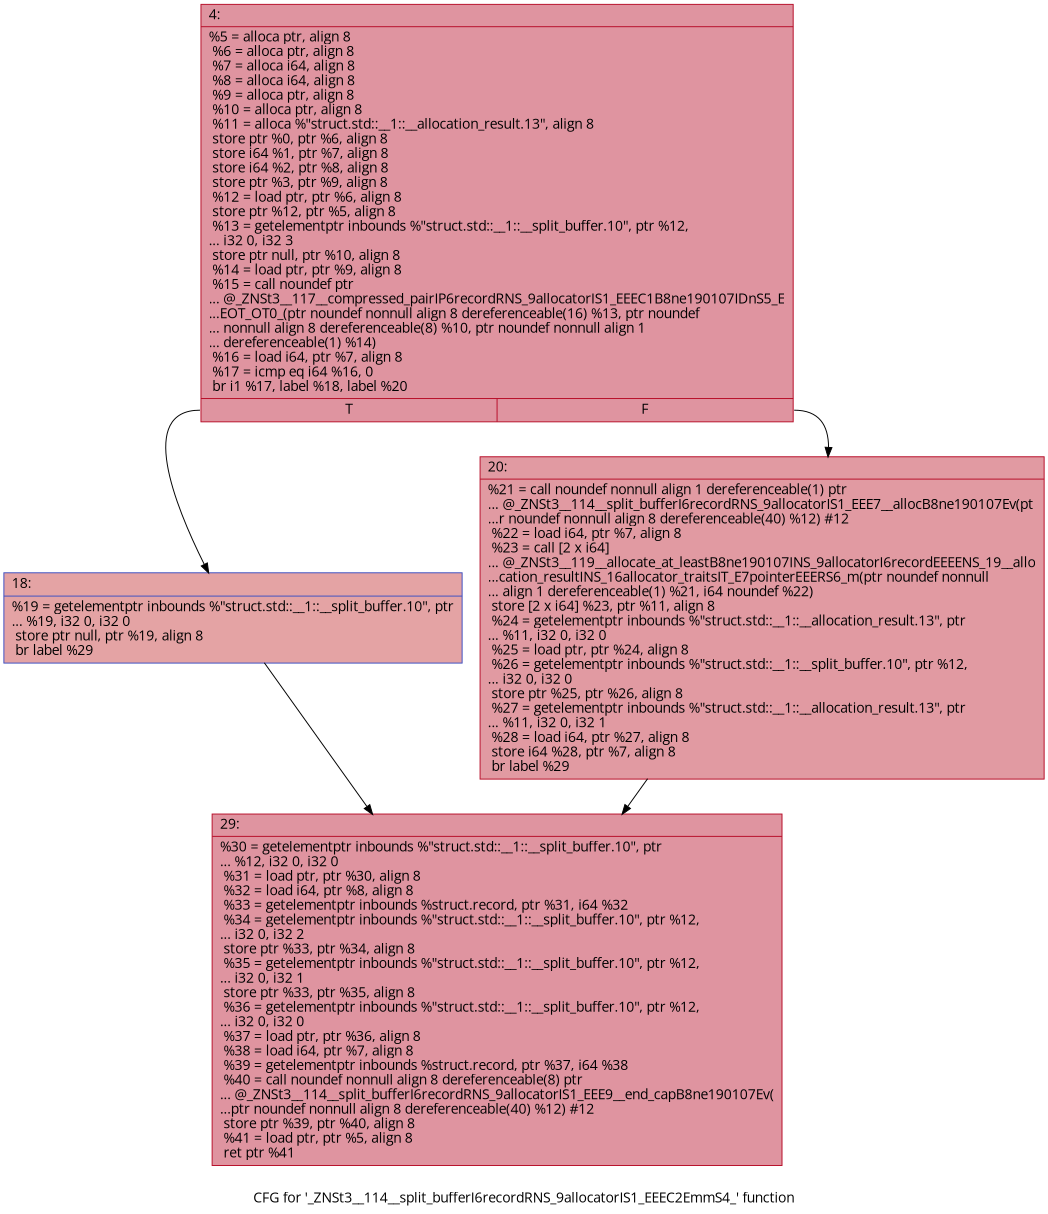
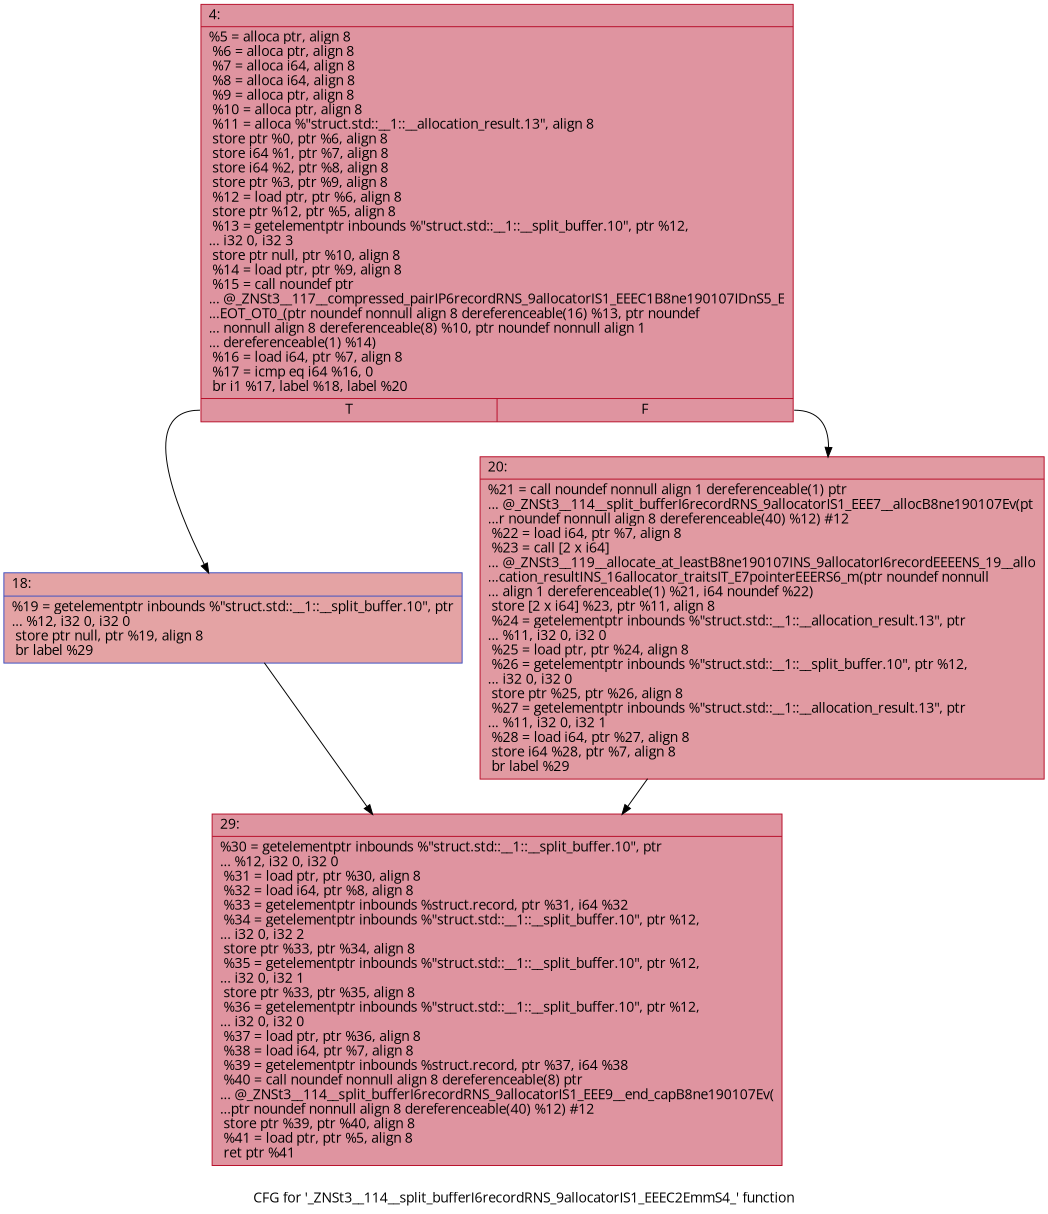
  digraph {
    label="CFG for '_ZNSt3__114__split_bufferI6recordRNS_9allocatorIS1_EEEC2EmmS4_' function"
    fontname="Open Sans"
    node [color="#b70d28ff" fillcolor="#b70d2870" fontname="Open Sans" shape=record style=filled]
    edge [fontname="Open Sans"]
    n1 [label="{4:\l|  %5 = alloca ptr, align 8\l  %6 = alloca ptr, align 8\l  %7 = alloca i64, align 8\l  %8 = alloca i64, align 8\l  %9 = alloca ptr, align 8\l  %10 = alloca ptr, align 8\l  %11 = alloca %\"struct.std::__1::__allocation_result.13\", align 8\l  store ptr %0, ptr %6, align 8\l  store i64 %1, ptr %7, align 8\l  store i64 %2, ptr %8, align 8\l  store ptr %3, ptr %9, align 8\l  %12 = load ptr, ptr %6, align 8\l  store ptr %12, ptr %5, align 8\l  %13 = getelementptr inbounds %\"struct.std::__1::__split_buffer.10\", ptr %12,\l... i32 0, i32 3\l  store ptr null, ptr %10, align 8\l  %14 = load ptr, ptr %9, align 8\l  %15 = call noundef ptr\l... @_ZNSt3__117__compressed_pairIP6recordRNS_9allocatorIS1_EEEC1B8ne190107IDnS5_E\l...EOT_OT0_(ptr noundef nonnull align 8 dereferenceable(16) %13, ptr noundef\l... nonnull align 8 dereferenceable(8) %10, ptr noundef nonnull align 1\l... dereferenceable(1) %14)\l  %16 = load i64, ptr %7, align 8\l  %17 = icmp eq i64 %16, 0\l  br i1 %17, label %18, label %20\l|{<s0>T|<s1>F}}"]
-   n2 [color="#3d50c3ff" fillcolor="#c32e3170" label="{18:\l|  %19 = getelementptr inbounds %\"struct.std::__1::__split_buffer.10\", ptr\l... %19, i32 0, i32 0\l  store ptr null, ptr %19, align 8\l  br label %29\l}"]
+   n2 [color="#3d50c3ff" fillcolor="#c32e3170" label="{18:\l|  %19 = getelementptr inbounds %\"struct.std::__1::__split_buffer.10\", ptr\l... %12, i32 0, i32 0\l  store ptr null, ptr %19, align 8\l  br label %29\l}"]
    n3 [fillcolor="#bb1b2c70" label="{20:\l|  %21 = call noundef nonnull align 1 dereferenceable(1) ptr\l... @_ZNSt3__114__split_bufferI6recordRNS_9allocatorIS1_EEE7__allocB8ne190107Ev(pt\l...r noundef nonnull align 8 dereferenceable(40) %12) #12\l  %22 = load i64, ptr %7, align 8\l  %23 = call [2 x i64]\l... @_ZNSt3__119__allocate_at_leastB8ne190107INS_9allocatorI6recordEEEENS_19__allo\l...cation_resultINS_16allocator_traitsIT_E7pointerEEERS6_m(ptr noundef nonnull\l... align 1 dereferenceable(1) %21, i64 noundef %22)\l  store [2 x i64] %23, ptr %11, align 8\l  %24 = getelementptr inbounds %\"struct.std::__1::__allocation_result.13\", ptr\l... %11, i32 0, i32 0\l  %25 = load ptr, ptr %24, align 8\l  %26 = getelementptr inbounds %\"struct.std::__1::__split_buffer.10\", ptr %12,\l... i32 0, i32 0\l  store ptr %25, ptr %26, align 8\l  %27 = getelementptr inbounds %\"struct.std::__1::__allocation_result.13\", ptr\l... %11, i32 0, i32 1\l  %28 = load i64, ptr %27, align 8\l  store i64 %28, ptr %7, align 8\l  br label %29\l}"]
    n4 [label="{29:\l|  %30 = getelementptr inbounds %\"struct.std::__1::__split_buffer.10\", ptr\l... %12, i32 0, i32 0\l  %31 = load ptr, ptr %30, align 8\l  %32 = load i64, ptr %8, align 8\l  %33 = getelementptr inbounds %struct.record, ptr %31, i64 %32\l  %34 = getelementptr inbounds %\"struct.std::__1::__split_buffer.10\", ptr %12,\l... i32 0, i32 2\l  store ptr %33, ptr %34, align 8\l  %35 = getelementptr inbounds %\"struct.std::__1::__split_buffer.10\", ptr %12,\l... i32 0, i32 1\l  store ptr %33, ptr %35, align 8\l  %36 = getelementptr inbounds %\"struct.std::__1::__split_buffer.10\", ptr %12,\l... i32 0, i32 0\l  %37 = load ptr, ptr %36, align 8\l  %38 = load i64, ptr %7, align 8\l  %39 = getelementptr inbounds %struct.record, ptr %37, i64 %38\l  %40 = call noundef nonnull align 8 dereferenceable(8) ptr\l... @_ZNSt3__114__split_bufferI6recordRNS_9allocatorIS1_EEE9__end_capB8ne190107Ev(\l...ptr noundef nonnull align 8 dereferenceable(40) %12) #12\l  store ptr %39, ptr %40, align 8\l  %41 = load ptr, ptr %5, align 8\l  ret ptr %41\l}"]
    n1 -> n2 [tailport=s0]
    n1 -> n3 [tailport=s1]
    n2 -> n4
    n3 -> n4
  }
